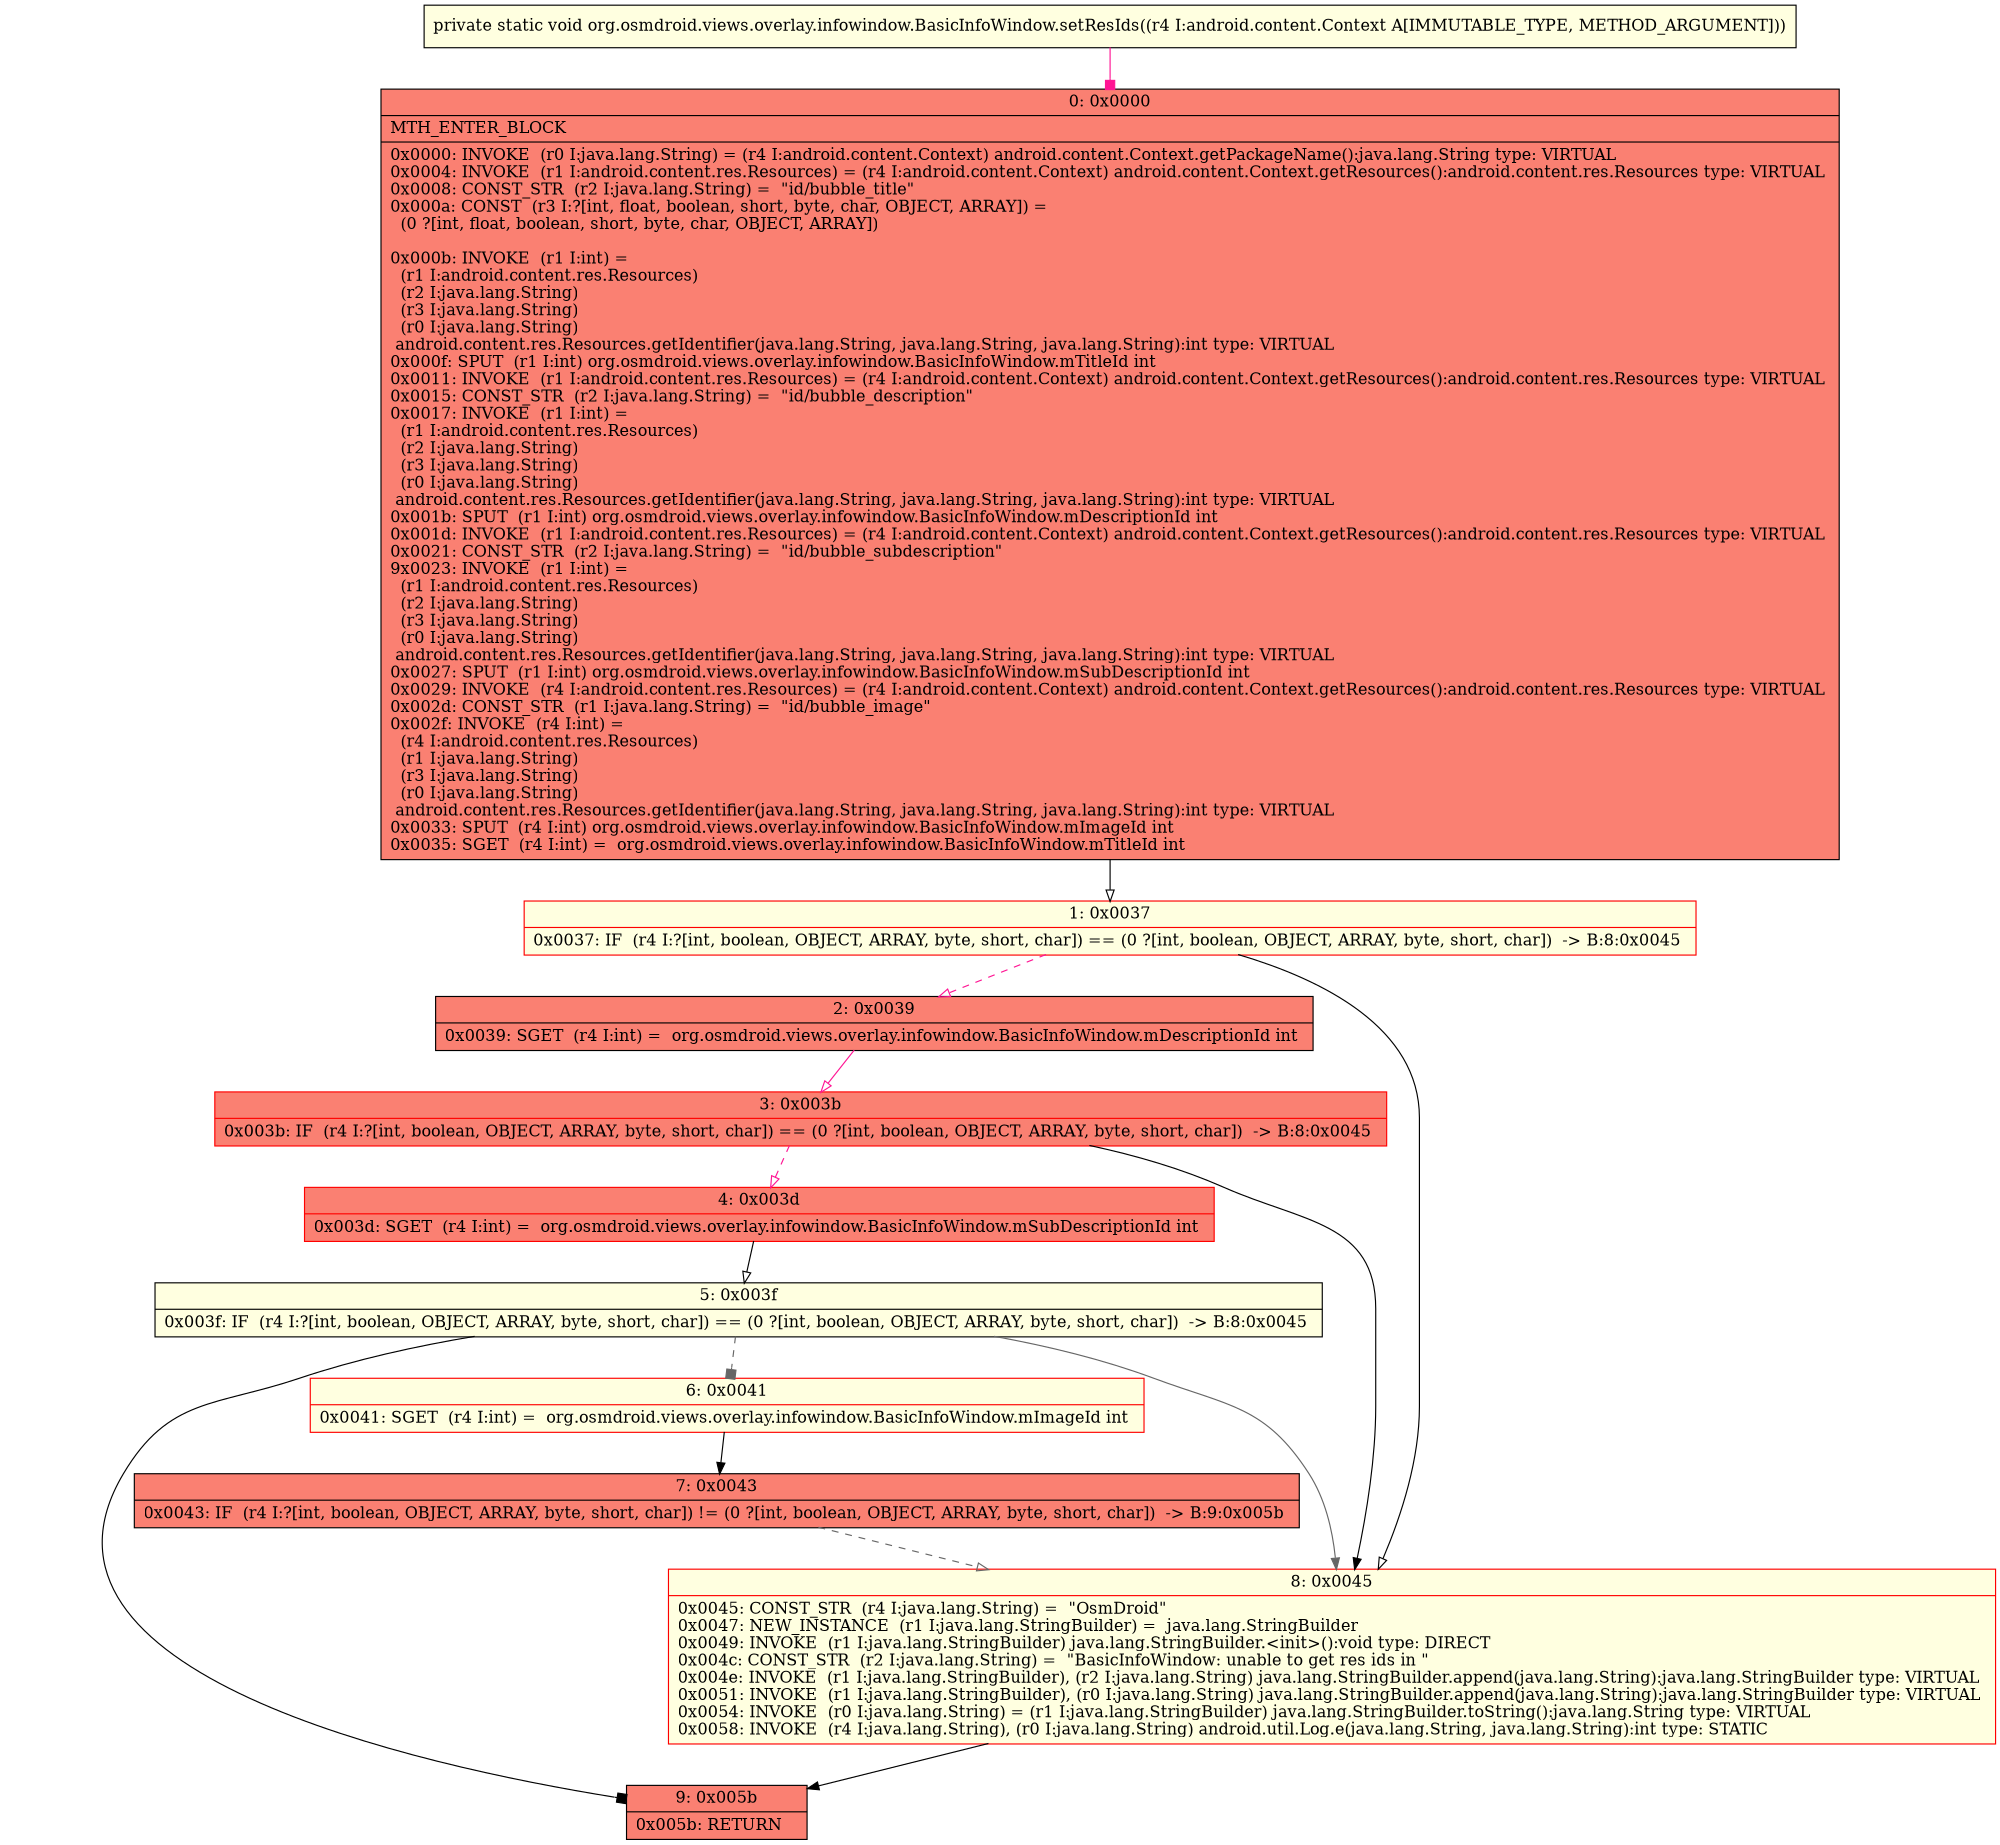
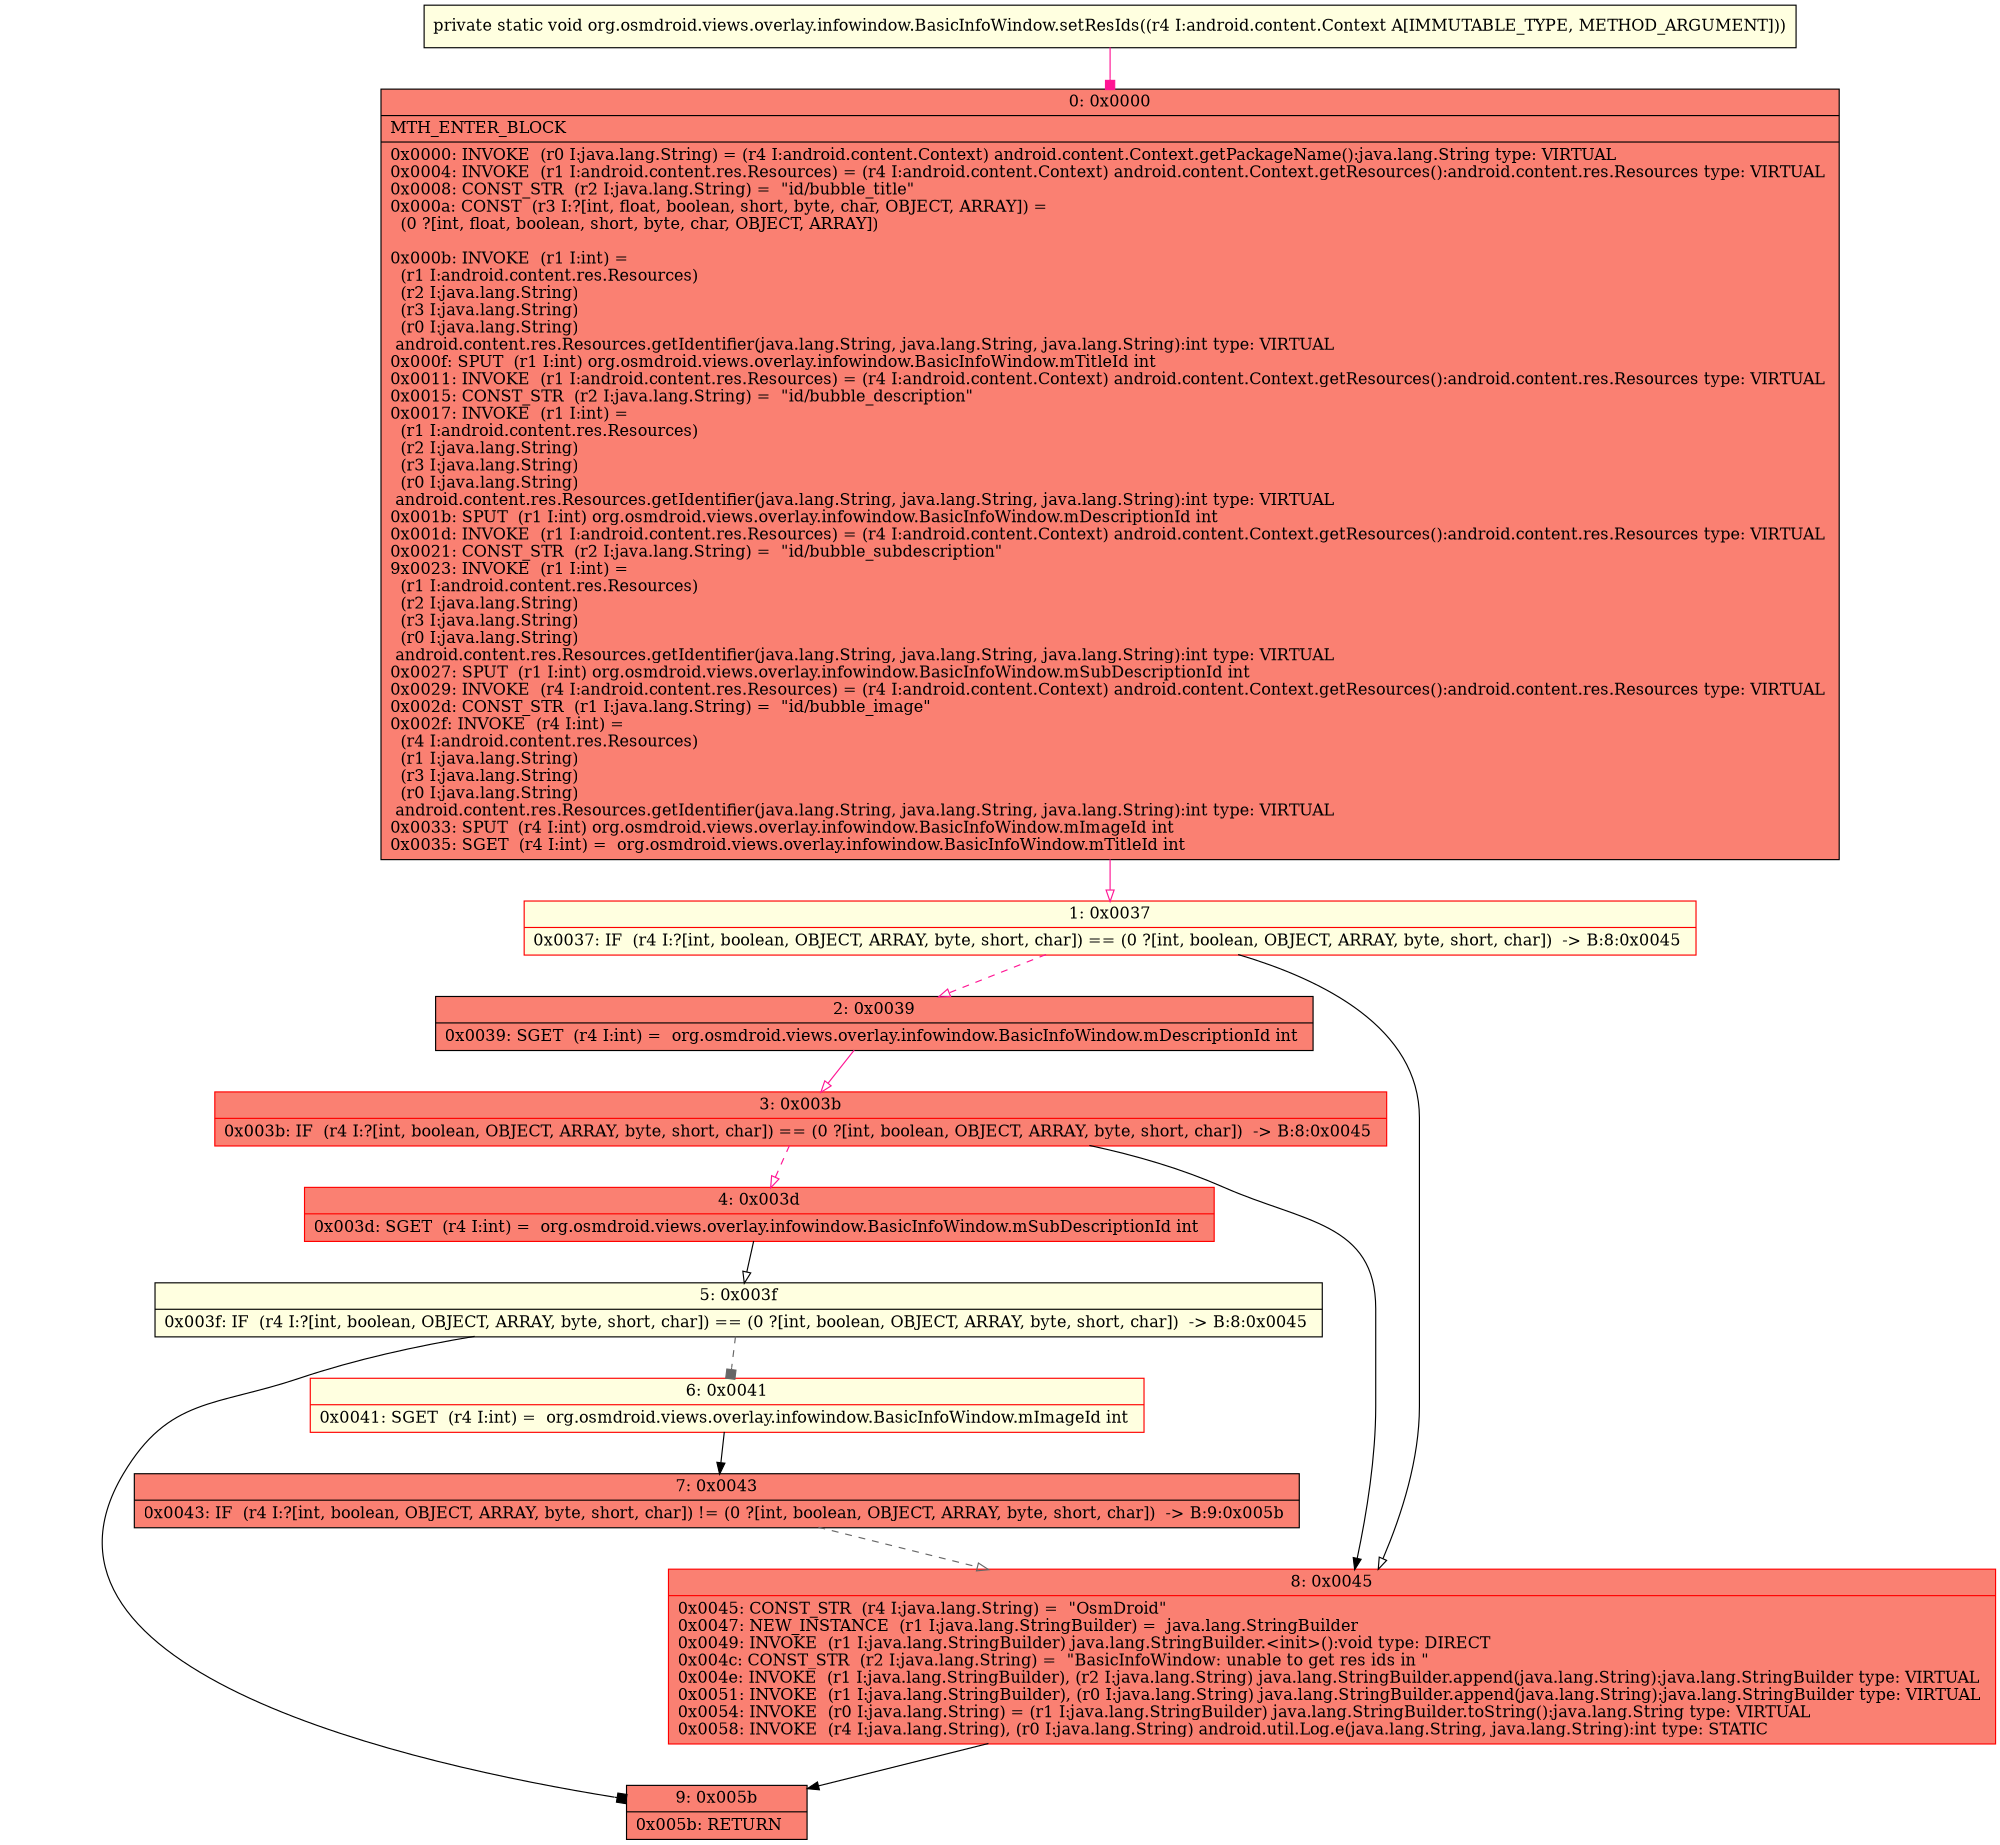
  digraph {
    node [color=black fillcolor=salmon shape=record style=filled]
    edge [arrowhead=onormal color=black]
    n1 [label="{0\:\ 0x0000|MTH_ENTER_BLOCK\l|0x0000: INVOKE  (r0 I:java.lang.String) = (r4 I:android.content.Context) android.content.Context.getPackageName():java.lang.String type: VIRTUAL \l0x0004: INVOKE  (r1 I:android.content.res.Resources) = (r4 I:android.content.Context) android.content.Context.getResources():android.content.res.Resources type: VIRTUAL \l0x0008: CONST_STR  (r2 I:java.lang.String) =  \"id\/bubble_title\" \l0x000a: CONST  (r3 I:?[int, float, boolean, short, byte, char, OBJECT, ARRAY]) = \l  (0 ?[int, float, boolean, short, byte, char, OBJECT, ARRAY])\l \l0x000b: INVOKE  (r1 I:int) = \l  (r1 I:android.content.res.Resources)\l  (r2 I:java.lang.String)\l  (r3 I:java.lang.String)\l  (r0 I:java.lang.String)\l android.content.res.Resources.getIdentifier(java.lang.String, java.lang.String, java.lang.String):int type: VIRTUAL \l0x000f: SPUT  (r1 I:int) org.osmdroid.views.overlay.infowindow.BasicInfoWindow.mTitleId int \l0x0011: INVOKE  (r1 I:android.content.res.Resources) = (r4 I:android.content.Context) android.content.Context.getResources():android.content.res.Resources type: VIRTUAL \l0x0015: CONST_STR  (r2 I:java.lang.String) =  \"id\/bubble_description\" \l0x0017: INVOKE  (r1 I:int) = \l  (r1 I:android.content.res.Resources)\l  (r2 I:java.lang.String)\l  (r3 I:java.lang.String)\l  (r0 I:java.lang.String)\l android.content.res.Resources.getIdentifier(java.lang.String, java.lang.String, java.lang.String):int type: VIRTUAL \l0x001b: SPUT  (r1 I:int) org.osmdroid.views.overlay.infowindow.BasicInfoWindow.mDescriptionId int \l0x001d: INVOKE  (r1 I:android.content.res.Resources) = (r4 I:android.content.Context) android.content.Context.getResources():android.content.res.Resources type: VIRTUAL \l0x0021: CONST_STR  (r2 I:java.lang.String) =  \"id\/bubble_subdescription\" \l9x0023: INVOKE  (r1 I:int) = \l  (r1 I:android.content.res.Resources)\l  (r2 I:java.lang.String)\l  (r3 I:java.lang.String)\l  (r0 I:java.lang.String)\l android.content.res.Resources.getIdentifier(java.lang.String, java.lang.String, java.lang.String):int type: VIRTUAL \l0x0027: SPUT  (r1 I:int) org.osmdroid.views.overlay.infowindow.BasicInfoWindow.mSubDescriptionId int \l0x0029: INVOKE  (r4 I:android.content.res.Resources) = (r4 I:android.content.Context) android.content.Context.getResources():android.content.res.Resources type: VIRTUAL \l0x002d: CONST_STR  (r1 I:java.lang.String) =  \"id\/bubble_image\" \l0x002f: INVOKE  (r4 I:int) = \l  (r4 I:android.content.res.Resources)\l  (r1 I:java.lang.String)\l  (r3 I:java.lang.String)\l  (r0 I:java.lang.String)\l android.content.res.Resources.getIdentifier(java.lang.String, java.lang.String, java.lang.String):int type: VIRTUAL \l0x0033: SPUT  (r4 I:int) org.osmdroid.views.overlay.infowindow.BasicInfoWindow.mImageId int \l0x0035: SGET  (r4 I:int) =  org.osmdroid.views.overlay.infowindow.BasicInfoWindow.mTitleId int \l}"]
    n2 [color=red fillcolor=lightyellow label="{1\:\ 0x0037|0x0037: IF  (r4 I:?[int, boolean, OBJECT, ARRAY, byte, short, char]) == (0 ?[int, boolean, OBJECT, ARRAY, byte, short, char])  \-\> B:8:0x0045 \l}"]
    n3 [label="{2\:\ 0x0039|0x0039: SGET  (r4 I:int) =  org.osmdroid.views.overlay.infowindow.BasicInfoWindow.mDescriptionId int \l}"]
-   n4 [color=red fillcolor=lightyellow label="{8\:\ 0x0045|0x0045: CONST_STR  (r4 I:java.lang.String) =  \"OsmDroid\" \l0x0047: NEW_INSTANCE  (r1 I:java.lang.StringBuilder) =  java.lang.StringBuilder \l0x0049: INVOKE  (r1 I:java.lang.StringBuilder) java.lang.StringBuilder.\<init\>():void type: DIRECT \l0x004c: CONST_STR  (r2 I:java.lang.String) =  \"BasicInfoWindow: unable to get res ids in \" \l0x004e: INVOKE  (r1 I:java.lang.StringBuilder), (r2 I:java.lang.String) java.lang.StringBuilder.append(java.lang.String):java.lang.StringBuilder type: VIRTUAL \l0x0051: INVOKE  (r1 I:java.lang.StringBuilder), (r0 I:java.lang.String) java.lang.StringBuilder.append(java.lang.String):java.lang.StringBuilder type: VIRTUAL \l0x0054: INVOKE  (r0 I:java.lang.String) = (r1 I:java.lang.StringBuilder) java.lang.StringBuilder.toString():java.lang.String type: VIRTUAL \l0x0058: INVOKE  (r4 I:java.lang.String), (r0 I:java.lang.String) android.util.Log.e(java.lang.String, java.lang.String):int type: STATIC \l}"]
+   n4 [color=red label="{8\:\ 0x0045|0x0045: CONST_STR  (r4 I:java.lang.String) =  \"OsmDroid\" \l0x0047: NEW_INSTANCE  (r1 I:java.lang.StringBuilder) =  java.lang.StringBuilder \l0x0049: INVOKE  (r1 I:java.lang.StringBuilder) java.lang.StringBuilder.\<init\>():void type: DIRECT \l0x004c: CONST_STR  (r2 I:java.lang.String) =  \"BasicInfoWindow: unable to get res ids in \" \l0x004e: INVOKE  (r1 I:java.lang.StringBuilder), (r2 I:java.lang.String) java.lang.StringBuilder.append(java.lang.String):java.lang.StringBuilder type: VIRTUAL \l0x0051: INVOKE  (r1 I:java.lang.StringBuilder), (r0 I:java.lang.String) java.lang.StringBuilder.append(java.lang.String):java.lang.StringBuilder type: VIRTUAL \l0x0054: INVOKE  (r0 I:java.lang.String) = (r1 I:java.lang.StringBuilder) java.lang.StringBuilder.toString():java.lang.String type: VIRTUAL \l0x0058: INVOKE  (r4 I:java.lang.String), (r0 I:java.lang.String) android.util.Log.e(java.lang.String, java.lang.String):int type: STATIC \l}"]
    n5 [color=red label="{3\:\ 0x003b|0x003b: IF  (r4 I:?[int, boolean, OBJECT, ARRAY, byte, short, char]) == (0 ?[int, boolean, OBJECT, ARRAY, byte, short, char])  \-\> B:8:0x0045 \l}"]
    n6 [label="{9\:\ 0x005b|0x005b: RETURN   \l}"]
    n7 [color=red label="{4\:\ 0x003d|0x003d: SGET  (r4 I:int) =  org.osmdroid.views.overlay.infowindow.BasicInfoWindow.mSubDescriptionId int \l}"]
    n8 [fillcolor=lightyellow label="{5\:\ 0x003f|0x003f: IF  (r4 I:?[int, boolean, OBJECT, ARRAY, byte, short, char]) == (0 ?[int, boolean, OBJECT, ARRAY, byte, short, char])  \-\> B:8:0x0045 \l}"]
    n9 [color=red fillcolor=lightyellow label="{6\:\ 0x0041|0x0041: SGET  (r4 I:int) =  org.osmdroid.views.overlay.infowindow.BasicInfoWindow.mImageId int \l}"]
    n10 [label="{7\:\ 0x0043|0x0043: IF  (r4 I:?[int, boolean, OBJECT, ARRAY, byte, short, char]) != (0 ?[int, boolean, OBJECT, ARRAY, byte, short, char])  \-\> B:9:0x005b \l}"]
    n11 [fillcolor=lightyellow label="{private static void org.osmdroid.views.overlay.infowindow.BasicInfoWindow.setResIds((r4 I:android.content.Context A[IMMUTABLE_TYPE, METHOD_ARGUMENT])) }"]
-   n1 -> n2
+   n1 -> n2 [color=deeppink]
    n2 -> n3 [color=deeppink style=dashed]
    n2 -> n4
    n3 -> n5 [color=deeppink]
    n4 -> n6 [arrowhead=normal]
    n5 -> n4 [arrowhead=normal]
    n5 -> n7 [color=deeppink style=dashed]
    n7 -> n8
-   n8 -> n4 [arrowhead=normal color=gray40]
    n8 -> n6 [arrowhead=box]
    n8 -> n9 [arrowhead=box color=gray40 style=dashed]
    n9 -> n10 [arrowhead=normal]
    n10 -> n4 [color=gray40 style=dashed]
    n11 -> n1 [arrowhead=box color=deeppink]
  }
